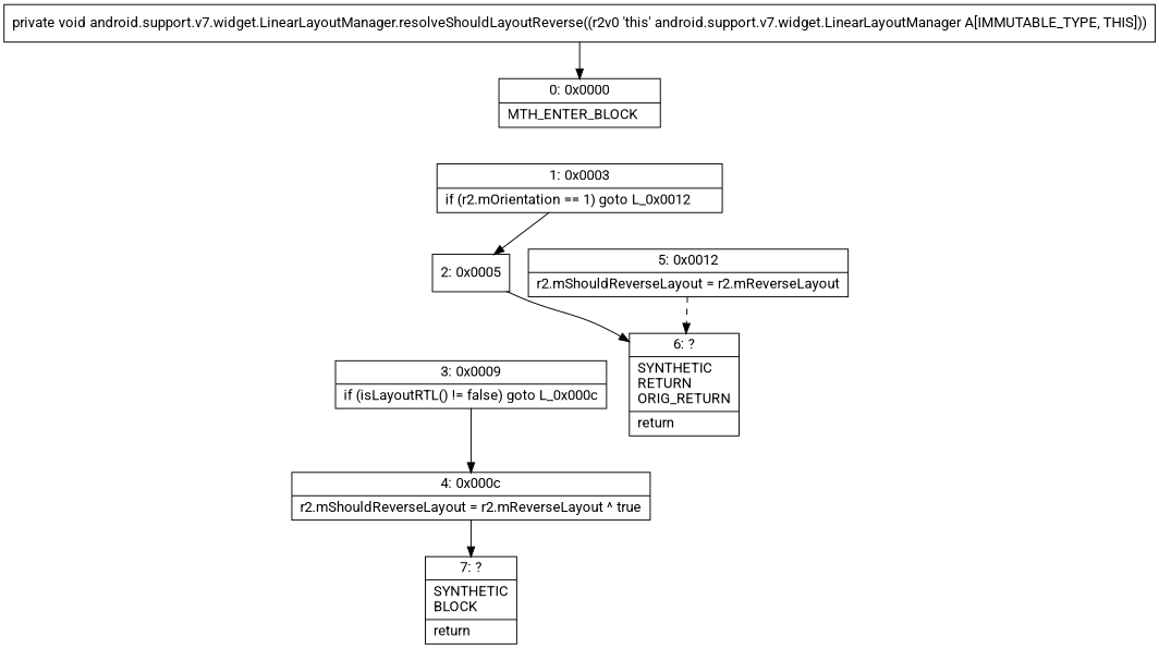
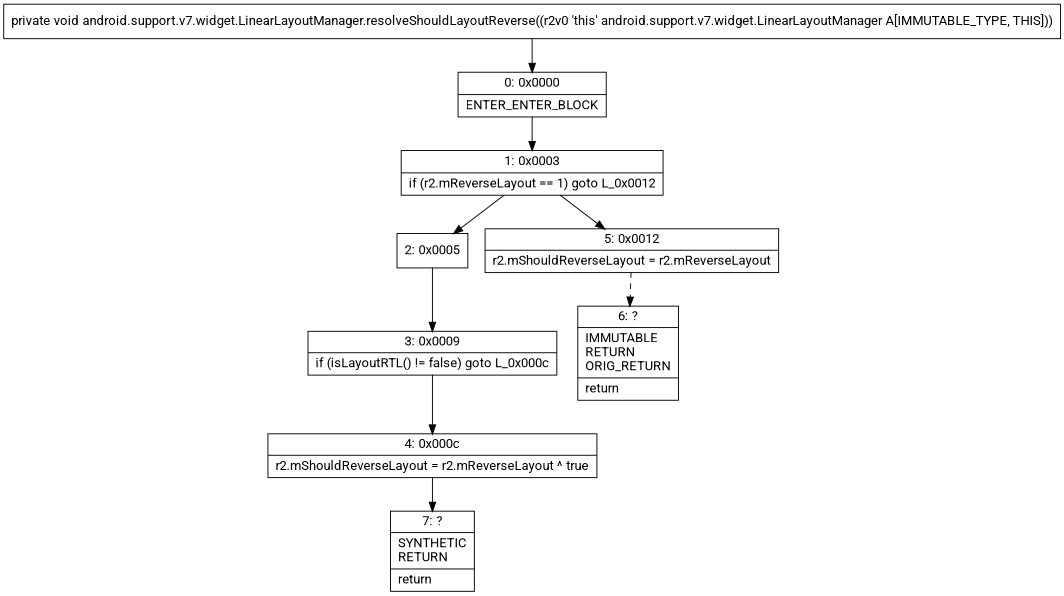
  digraph {
    fontname=Roboto
    node [fontname=Roboto shape=record]
    edge [fontname=Roboto]
-   n1 [label="{0\:\ 0x0000|MTH_ENTER_BLOCK\l}"]
-   n2 [label="{1\:\ 0x0003|if (r2.mOrientation == 1) goto L_0x0012\l}"]
+   n1 [label="{0\:\ 0x0000|ENTER_ENTER_BLOCK\l}"]
+   n2 [label="{1\:\ 0x0003|if (r2.mReverseLayout == 1) goto L_0x0012\l}"]
    n3 [label="{2\:\ 0x0005}"]
    n4 [label="{5\:\ 0x0012|r2.mShouldReverseLayout = r2.mReverseLayout\l}"]
    n5 [label="{3\:\ 0x0009|if (isLayoutRTL() != false) goto L_0x000c\l}"]
-   n6 [label="{6\:\ ?|SYNTHETIC\lRETURN\lORIG_RETURN\l|return\l}"]
+   n6 [label="{6\:\ ?|IMMUTABLE\lRETURN\lORIG_RETURN\l|return\l}"]
    n7 [label="{4\:\ 0x000c|r2.mShouldReverseLayout = r2.mReverseLayout ^ true\l}"]
-   n8 [label="{7\:\ ?|SYNTHETIC\lBLOCK\l|return\l}"]
+   n8 [label="{7\:\ ?|SYNTHETIC\lRETURN\l|return\l}"]
    n9 [label="{private void android.support.v7.widget.LinearLayoutManager.resolveShouldLayoutReverse((r2v0 'this' android.support.v7.widget.LinearLayoutManager A[IMMUTABLE_TYPE, THIS])) }"]
+   n1 -> n2
    n2 -> n3 [style=solid]
-   n3 -> n6
+   n2 -> n4
+   n3 -> n5
    n4 -> n6 [style=dashed]
    n5 -> n7
    n7 -> n8
    n9 -> n1
  }
